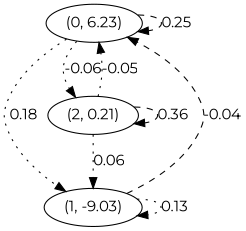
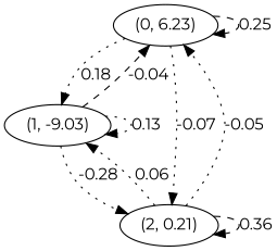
  digraph {
    fontname=Montserrat
    node [fontname=Montserrat]
    edge [fontname=Montserrat style=dotted]
    n1 [label="(0, 6.23)"]
    n2 [label="(1, -9.03)"]
    n3 [label="(2, 0.21)"]
    n1 -> n1 [label=0.25 style=dashed]
    n1 -> n2 [label=0.18]
-   n1 -> n3 [label=-0.06]
+   n1 -> n3 [label=-0.07]
    n2 -> n1 [label=-0.04 style=dashed]
    n2 -> n2 [label=0.13]
+   n2 -> n3 [label=-0.28]
    n3 -> n1 [label=-0.05]
    n3 -> n2 [label=0.06]
    n3 -> n3 [label=0.36 style=dashed]
  }
